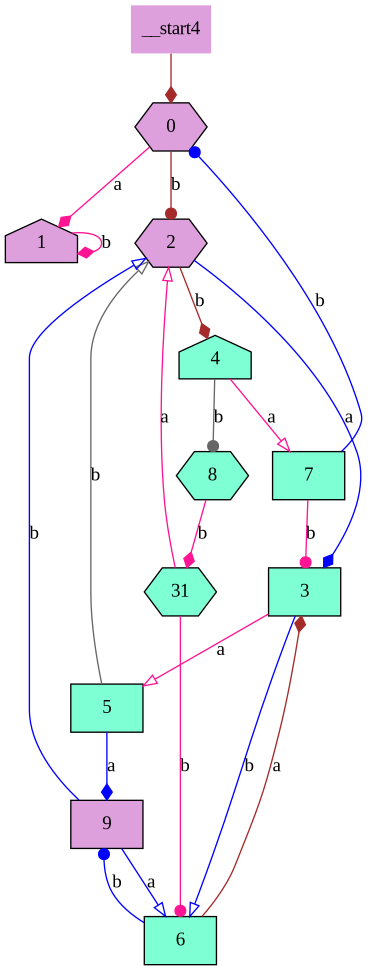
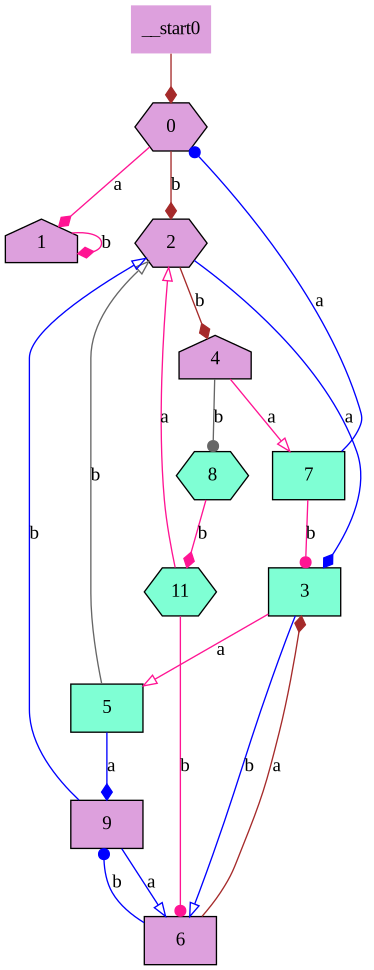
  digraph {
    fontname="Liberation Serif"
    node [fillcolor=plum fontname="Liberation Serif" shape=box style=filled]
    edge [arrowhead=diamond color=deeppink fontname="Liberation Serif"]
-   __start0 [shape=none label=__start4]
+   __start0 [shape=none]
    0 [shape=hexagon]
    1 [shape=house]
    2 [shape=hexagon]
    3 [fillcolor=aquamarine]
-   4 [fillcolor=aquamarine shape=house]
+   4 [shape=house]
    5 [fillcolor=aquamarine]
-   6 [fillcolor=aquamarine]
+   6
    7 [fillcolor=aquamarine]
    8 [fillcolor=aquamarine shape=hexagon]
    9
-   11 [fillcolor=aquamarine shape=hexagon label=31]
+   11 [fillcolor=aquamarine shape=hexagon]
    __start0 -> 0 [color=brown]
    0 -> 1 [label=a]
-   0 -> 2 [arrowhead=dot color=brown label=b]
+   0 -> 2 [color=brown label=b]
    1 -> 1 [label=b]
    2 -> 3 [color=blue label=a]
    2 -> 4 [color=brown label=b]
    3 -> 5 [arrowhead=onormal label=a]
    3 -> 6 [arrowhead=onormal color=blue label=b]
    4 -> 7 [arrowhead=onormal label=a]
    4 -> 8 [arrowhead=dot color=gray40 label=b]
    5 -> 2 [arrowhead=onormal color=gray40 label=b]
    5 -> 9 [color=blue label=a]
    6 -> 3 [color=brown label=a]
    6 -> 9 [arrowhead=dot color=blue label=b]
-   7 -> 0 [arrowhead=dot color=blue label=b]
+   7 -> 0 [arrowhead=dot color=blue label=a]
    7 -> 3 [arrowhead=dot label=b]
    8 -> 11 [label=b]
    9 -> 2 [arrowhead=onormal color=blue label=b]
    9 -> 6 [arrowhead=onormal color=blue label=a]
    11 -> 2 [arrowhead=onormal label=a]
    11 -> 6 [arrowhead=dot label=b]
  }
